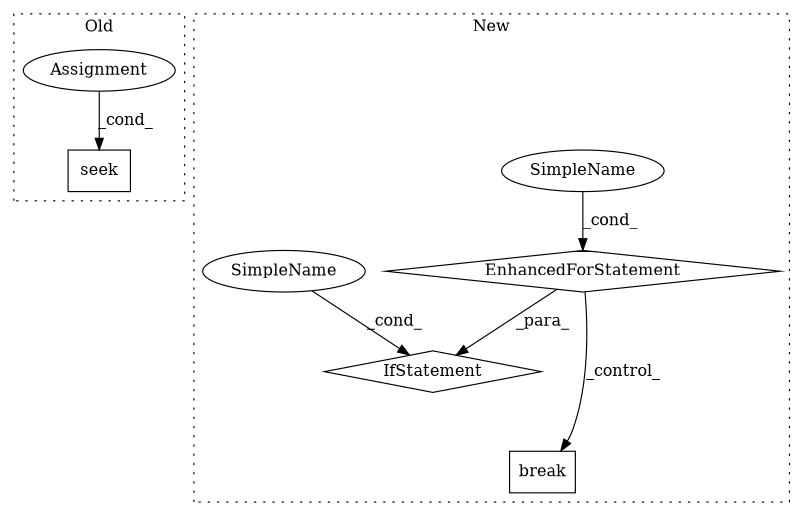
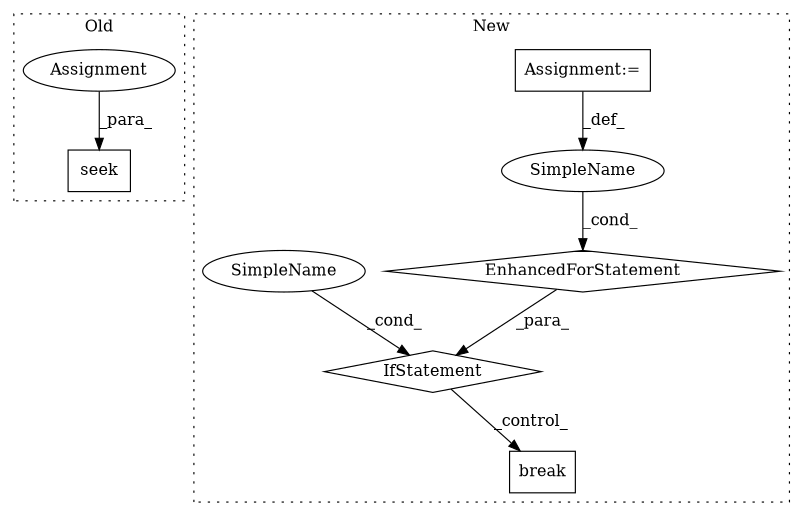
  digraph {
    node [a=42 l="57,2" s="4902,4992" shape=box]
    n1 [a=32 l="5,1" label=seek s="4804,4810"]
    n2 [a=34 l=1 label=Assignment s=4809 shape=ellipse]
    n3 [a=70 label=EnhancedForStatement shape=diamond]
+   n4 [a=7 label="Assignment:="]
    n5 [a=10 l=6 label=break s=5081]
    n6 [l=4 label=SimpleName s=4981 shape=ellipse]
    n7 [label=SimpleName shape=ellipse l="" s=""]
    n8 [a=25 l="4,2" label=IfStatement s="5056,5067" shape=diamond]
    subgraph cluster_1 {
      label=Old
      style=dotted
      n1
      n2
    }
    subgraph cluster_2 {
      label=New
      style=dotted
      n3
+     n4
      n5
      n6
      n7
      n8
    }
-   n2 -> n1 [label=_cond_]
+   n2 -> n1 [label=_para_]
    n3 -> n8 [label=_para_]
+   n4 -> n6 [label=_def_]
    n6 -> n3 [label=_cond_]
    n7 -> n8 [label=_cond_]
-   n3 -> n5 [label=_control_]
+   n8 -> n5 [label=_control_]
  }
